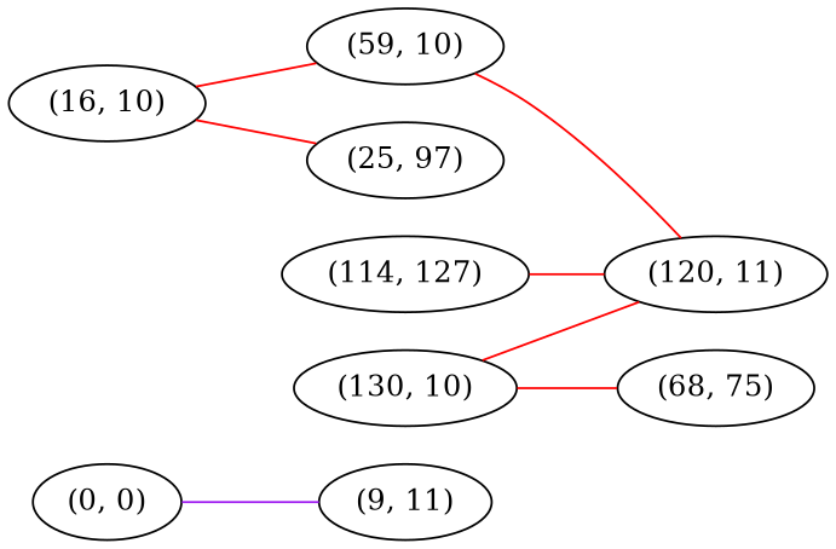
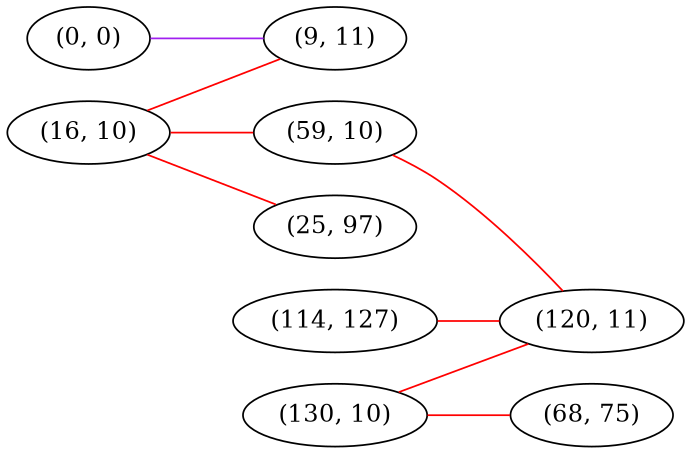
  graph {
    rankdir=LR
    edge [color=red weight=1]
    "(0, 0)"
    "(9, 11)"
    "(16, 10)"
    "(59, 10)"
    "(25, 97)"
    "(120, 11)"
    "(130, 10)"
    "(68, 75)"
    "(114, 127)"
    "(0, 0)" -- "(9, 11)" [color=purple weight=4]
+   "(16, 10)" -- "(9, 11)"
    "(16, 10)" -- "(59, 10)"
    "(16, 10)" -- "(25, 97)"
    "(59, 10)" -- "(120, 11)"
    "(130, 10)" -- "(120, 11)"
    "(130, 10)" -- "(68, 75)"
    "(114, 127)" -- "(120, 11)"
  }
